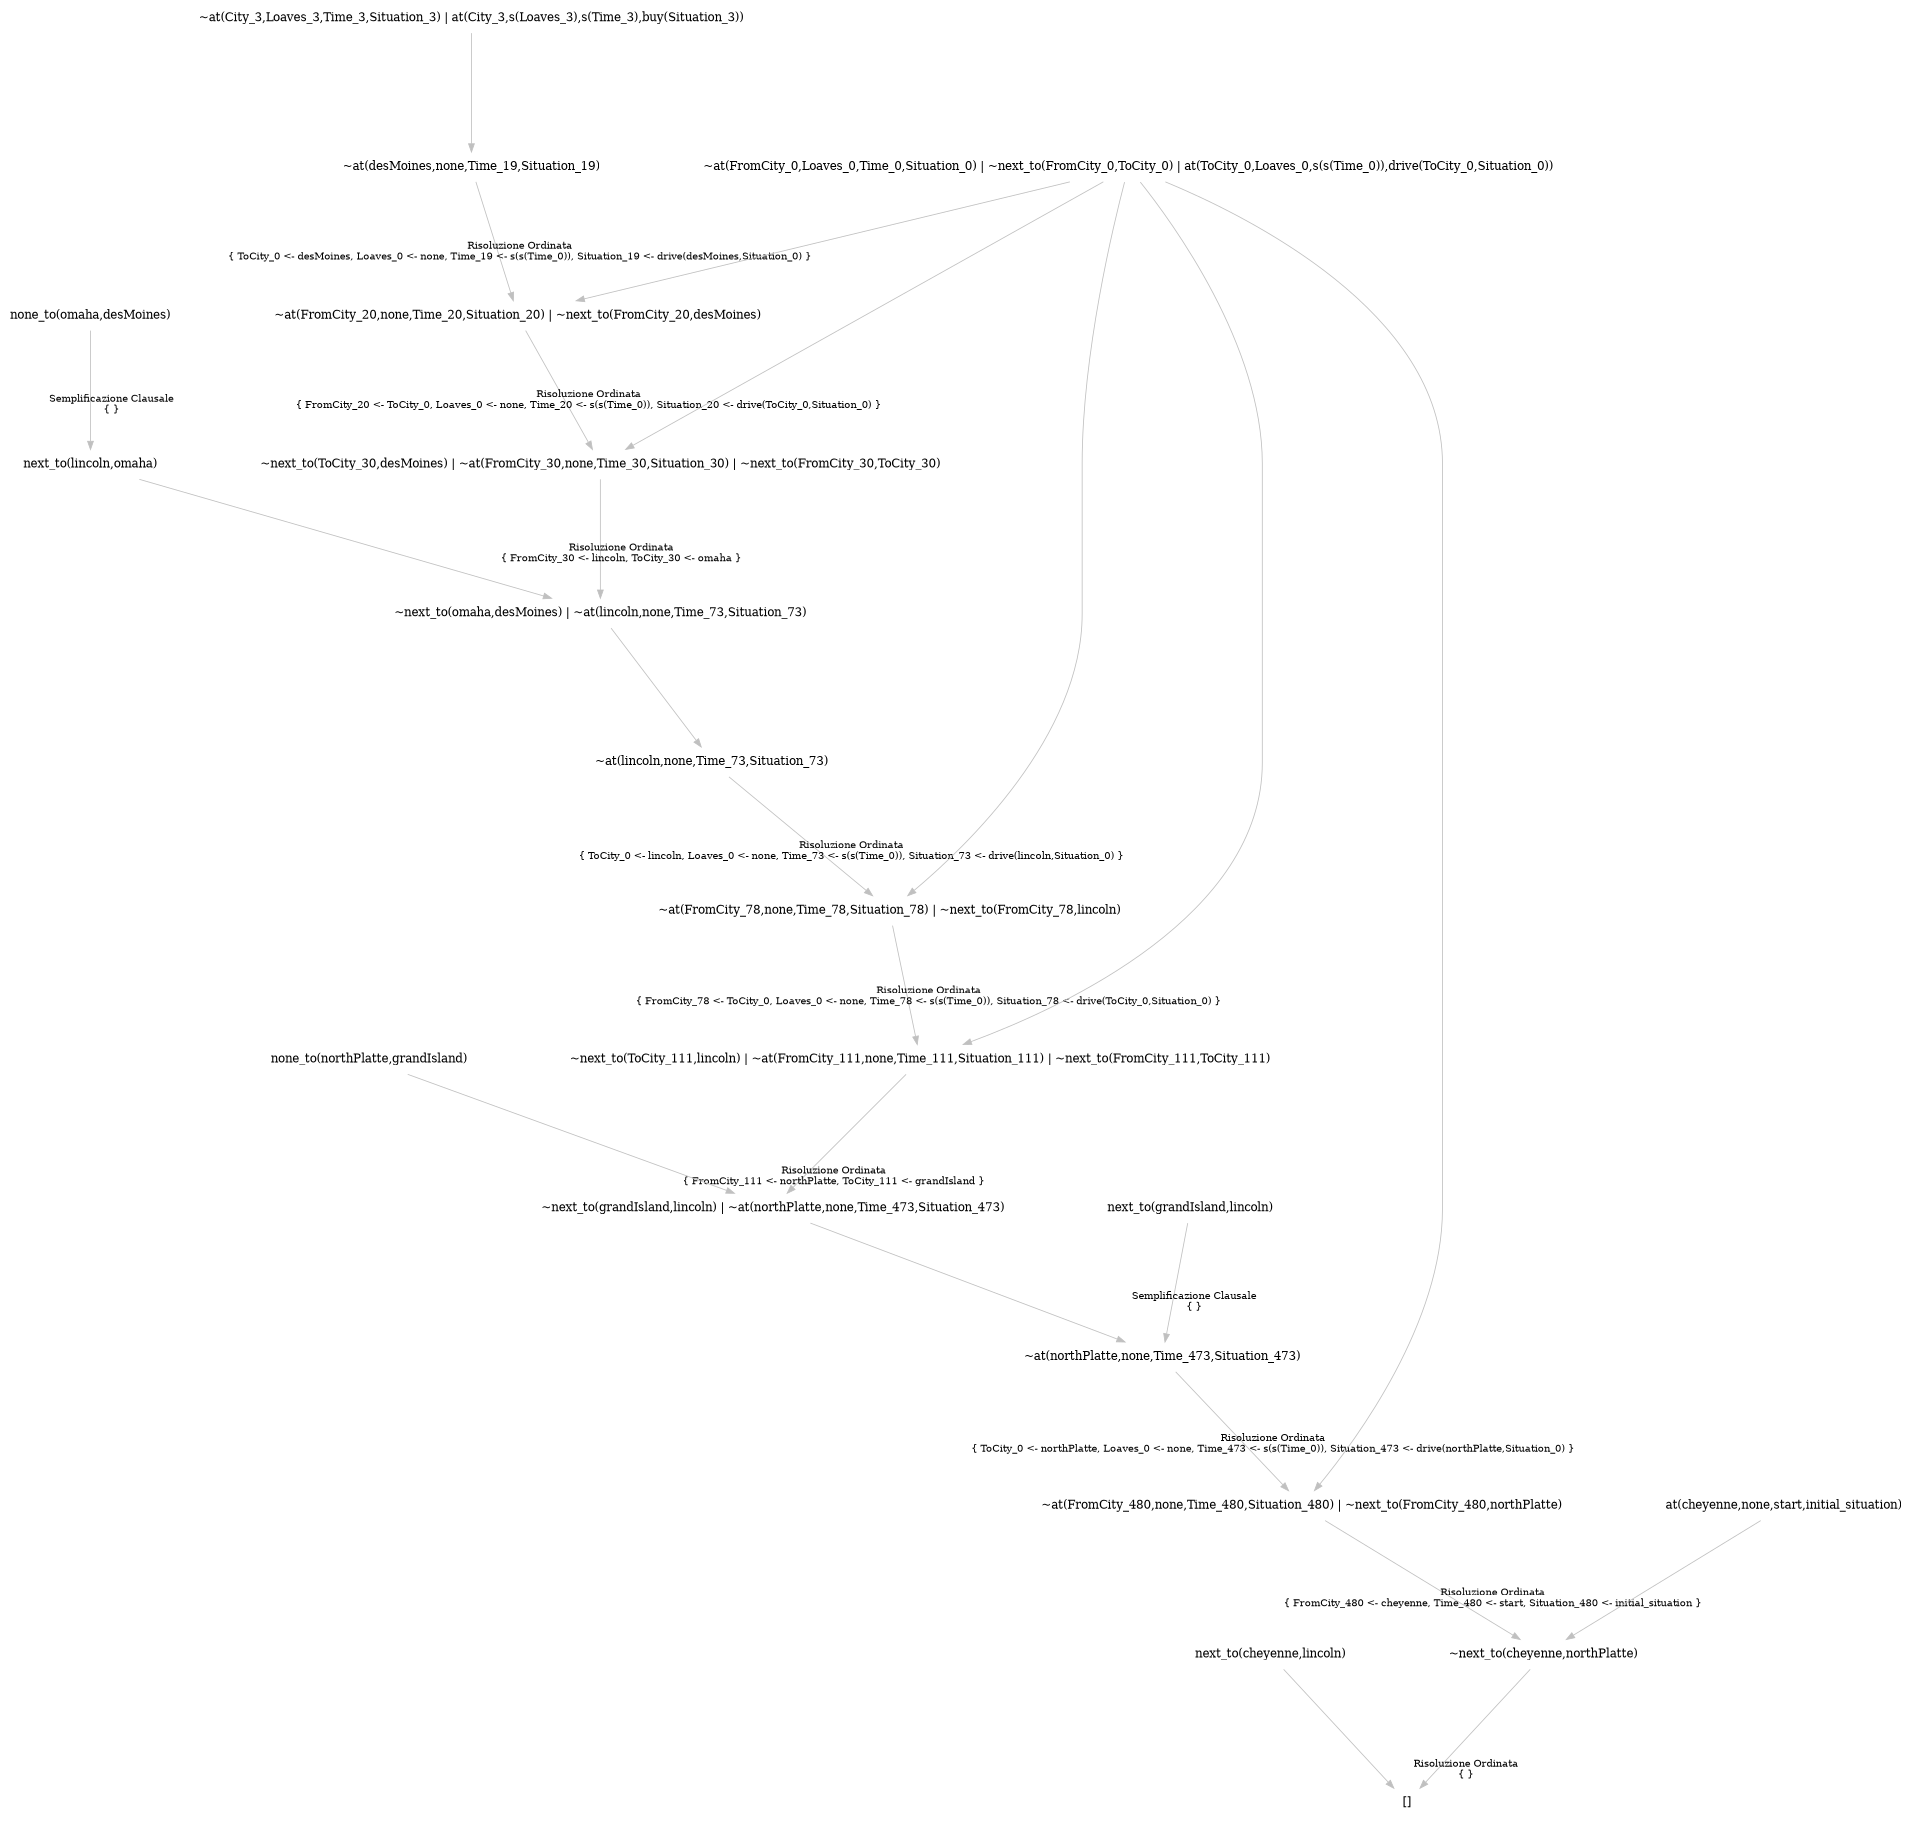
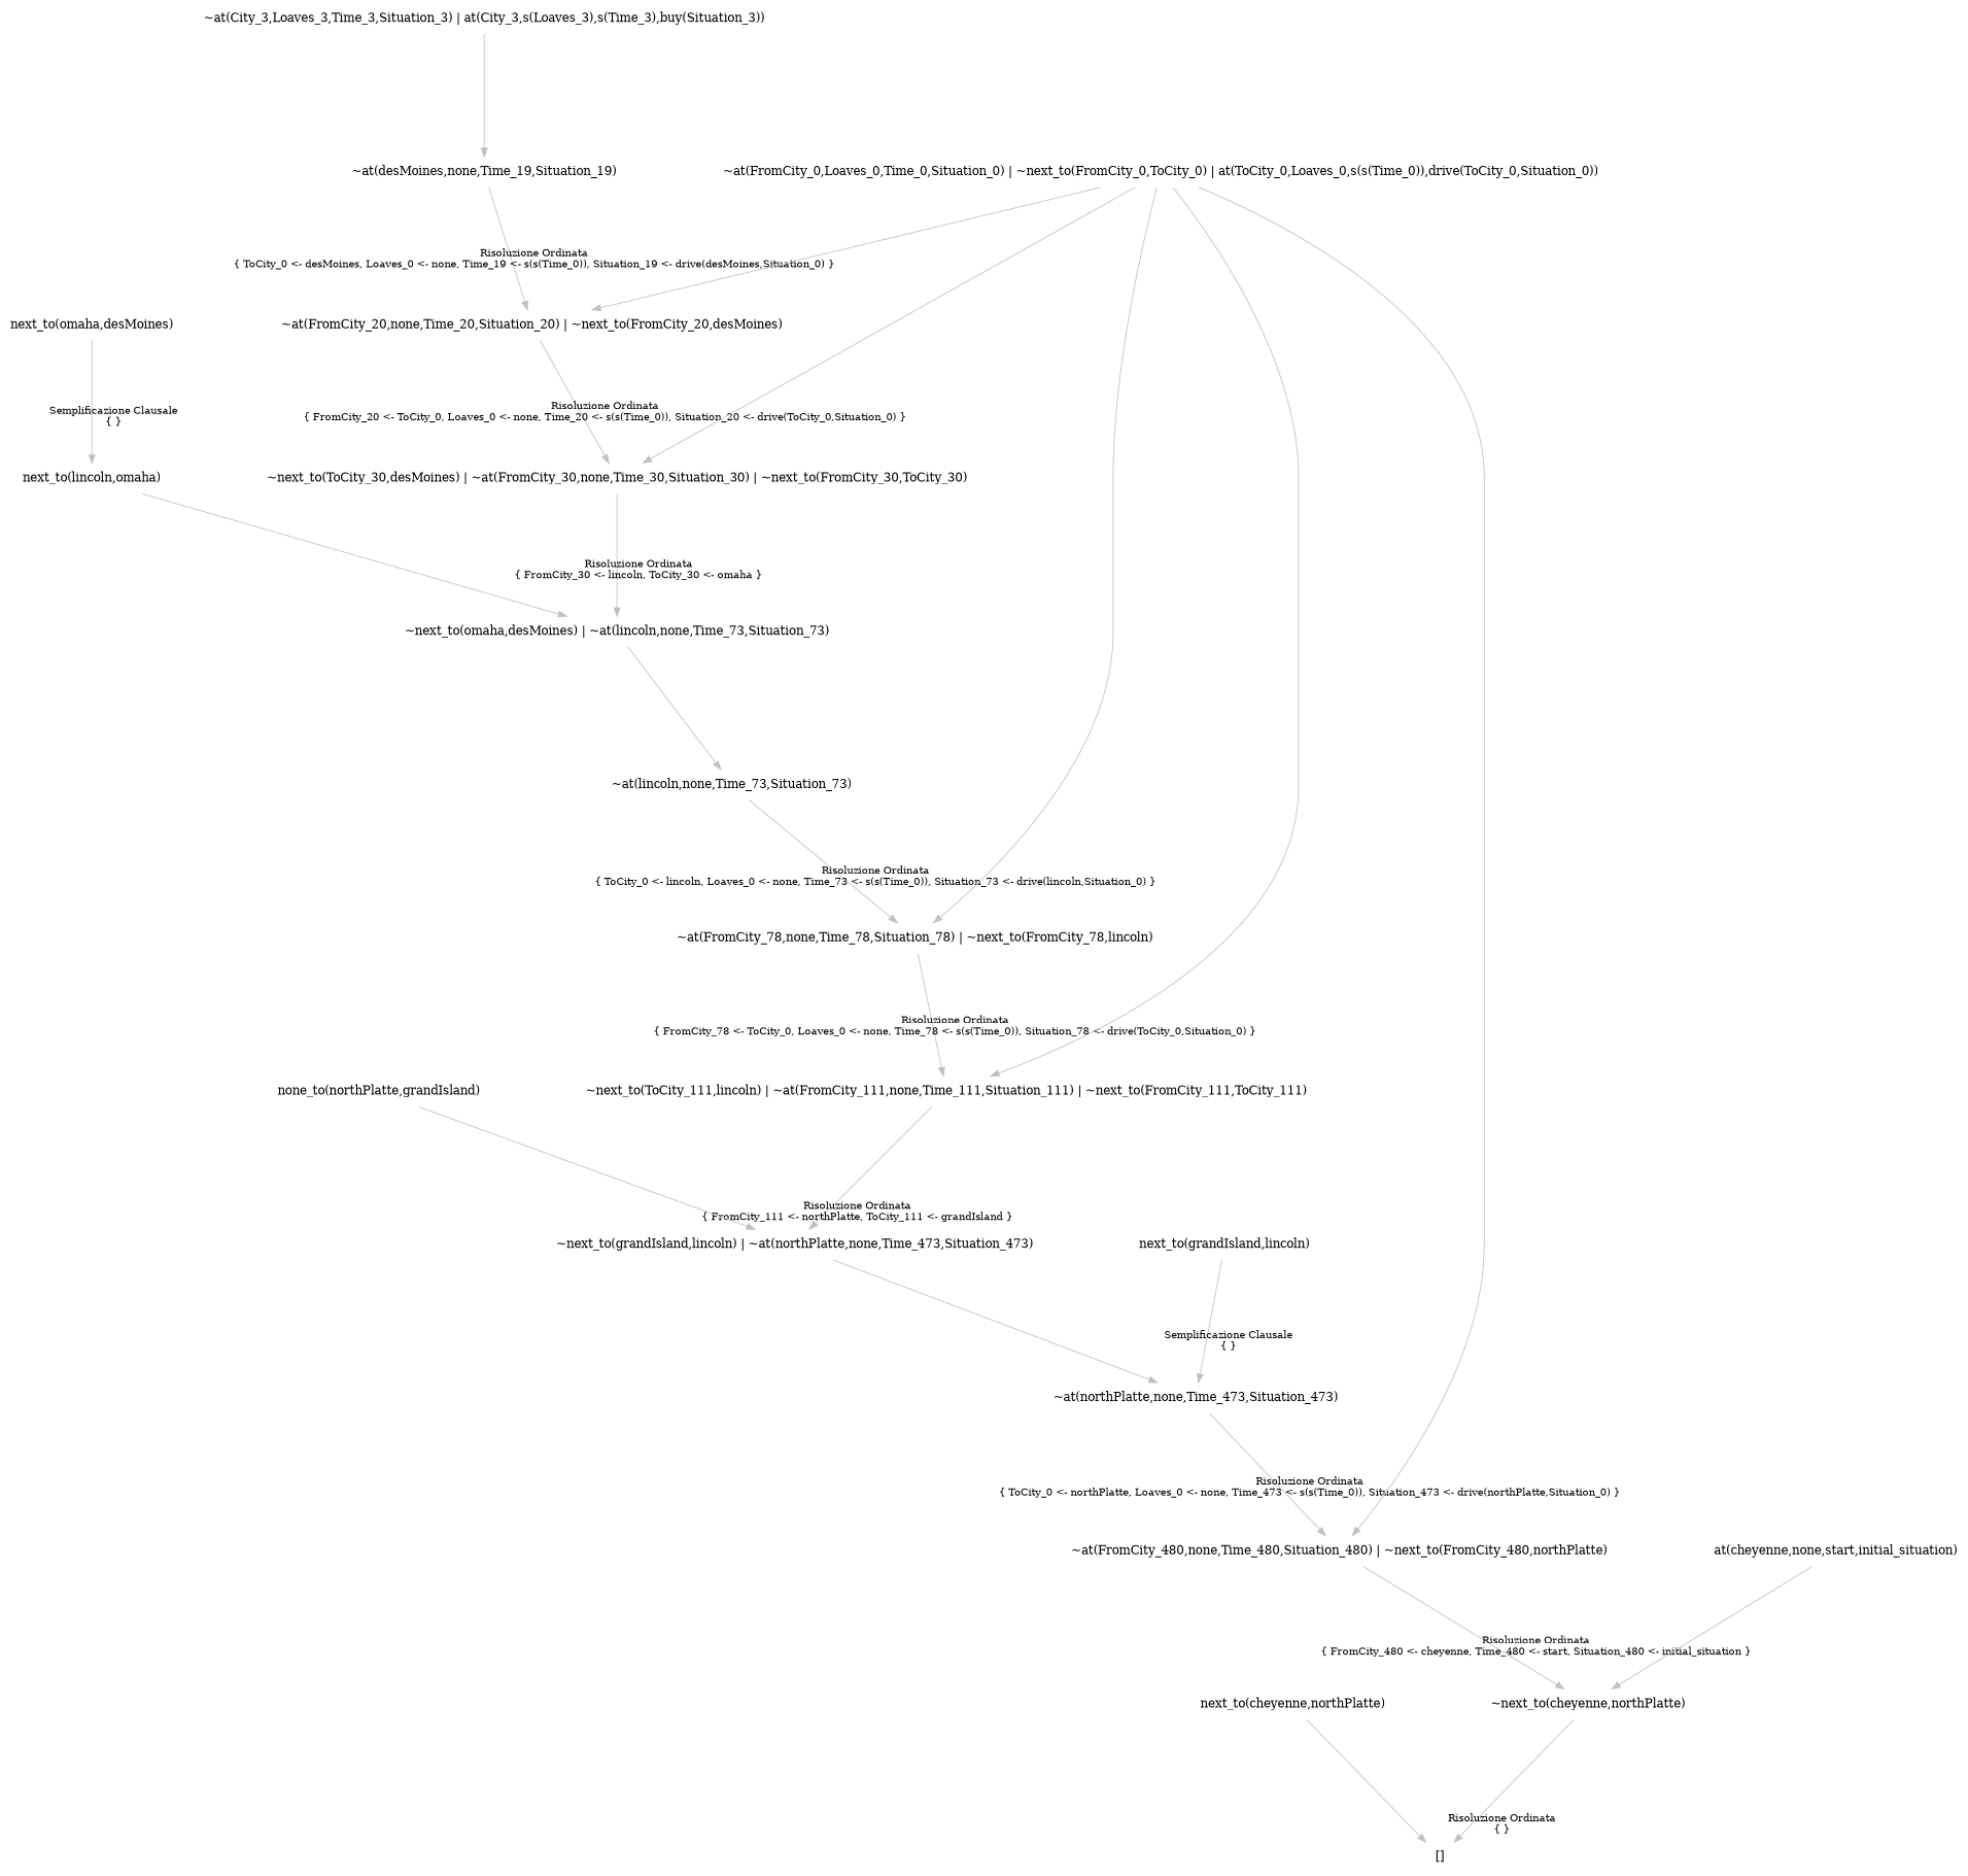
  digraph {
    nodesep=1.5
    ranksep=2
    node [shape=plaintext]
    edge [color=gray]
    "~next_to(cheyenne,northPlatte)"
    "[]"
    "~at(FromCity_480,none,Time_480,Situation_480) | ~next_to(FromCity_480,northPlatte)"
    "~at(northPlatte,none,Time_473,Situation_473)"
    "next_to(grandIsland,lincoln)"
    "~next_to(grandIsland,lincoln) | ~at(northPlatte,none,Time_473,Situation_473)"
    "~next_to(ToCity_111,lincoln) | ~at(FromCity_111,none,Time_111,Situation_111) | ~next_to(FromCity_111,ToCity_111)"
    "~at(FromCity_78,none,Time_78,Situation_78) | ~next_to(FromCity_78,lincoln)"
    "~at(lincoln,none,Time_73,Situation_73)"
-   "next_to(omaha,desMoines)" [label="none_to(omaha,desMoines)"]
+   "next_to(omaha,desMoines)"
    "next_to(lincoln,omaha)"
    "~next_to(omaha,desMoines) | ~at(lincoln,none,Time_73,Situation_73)"
    "~next_to(ToCity_30,desMoines) | ~at(FromCity_30,none,Time_30,Situation_30) | ~next_to(FromCity_30,ToCity_30)"
    "~at(FromCity_20,none,Time_20,Situation_20) | ~next_to(FromCity_20,desMoines)"
    "~at(desMoines,none,Time_19,Situation_19)"
    "~at(City_3,Loaves_3,Time_3,Situation_3) | at(City_3,s(Loaves_3),s(Time_3),buy(Situation_3))"
    "~at(FromCity_0,Loaves_0,Time_0,Situation_0) | ~next_to(FromCity_0,ToCity_0) | at(ToCity_0,Loaves_0,s(s(Time_0)),drive(ToCity_0,Situation_0))"
    n18 [label="none_to(northPlatte,grandIsland)"]
    "at(cheyenne,none,start,initial_situation)"
-   "next_to(cheyenne,northPlatte)" [label="next_to(cheyenne,lincoln)"]
+   "next_to(cheyenne,northPlatte)"
    "~next_to(cheyenne,northPlatte)" -> "[]" [headlabel="Risoluzione Ordinata\n{ }" labeldistance=6 labelfontcolor=black labelfontsize=12]
    "~at(FromCity_480,none,Time_480,Situation_480) | ~next_to(FromCity_480,northPlatte)" -> "~next_to(cheyenne,northPlatte)" [headlabel="Risoluzione Ordinata\n{ FromCity_480 <- cheyenne, Time_480 <- start, Situation_480 <- initial_situation }" labeldistance=6 labelfontcolor=black labelfontsize=12]
    "~at(northPlatte,none,Time_473,Situation_473)" -> "~at(FromCity_480,none,Time_480,Situation_480) | ~next_to(FromCity_480,northPlatte)" [headlabel="Risoluzione Ordinata\n{ ToCity_0 <- northPlatte, Loaves_0 <- none, Time_473 <- s(s(Time_0)), Situation_473 <- drive(northPlatte,Situation_0) }" labeldistance=6 labelfontcolor=black labelfontsize=12]
    "next_to(grandIsland,lincoln)" -> "~at(northPlatte,none,Time_473,Situation_473)" [headlabel="Semplificazione Clausale\n{ }" labeldistance=6 labelfontcolor=black labelfontsize=12]
    "~next_to(grandIsland,lincoln) | ~at(northPlatte,none,Time_473,Situation_473)" -> "~at(northPlatte,none,Time_473,Situation_473)"
    "~next_to(ToCity_111,lincoln) | ~at(FromCity_111,none,Time_111,Situation_111) | ~next_to(FromCity_111,ToCity_111)" -> "~next_to(grandIsland,lincoln) | ~at(northPlatte,none,Time_473,Situation_473)" [headlabel="Risoluzione Ordinata\n{ FromCity_111 <- northPlatte, ToCity_111 <- grandIsland }" labeldistance=6 labelfontcolor=black labelfontsize=12]
    "~at(FromCity_78,none,Time_78,Situation_78) | ~next_to(FromCity_78,lincoln)" -> "~next_to(ToCity_111,lincoln) | ~at(FromCity_111,none,Time_111,Situation_111) | ~next_to(FromCity_111,ToCity_111)" [headlabel="Risoluzione Ordinata\n{ FromCity_78 <- ToCity_0, Loaves_0 <- none, Time_78 <- s(s(Time_0)), Situation_78 <- drive(ToCity_0,Situation_0) }" labeldistance=6 labelfontcolor=black labelfontsize=12]
    "~at(lincoln,none,Time_73,Situation_73)" -> "~at(FromCity_78,none,Time_78,Situation_78) | ~next_to(FromCity_78,lincoln)" [headlabel="Risoluzione Ordinata\n{ ToCity_0 <- lincoln, Loaves_0 <- none, Time_73 <- s(s(Time_0)), Situation_73 <- drive(lincoln,Situation_0) }" labeldistance=6 labelfontcolor=black labelfontsize=12]
    "next_to(omaha,desMoines)" -> "next_to(lincoln,omaha)" [headlabel="Semplificazione Clausale\n{ }" labeldistance=6 labelfontcolor=black labelfontsize=12]
    "next_to(lincoln,omaha)" -> "~next_to(omaha,desMoines) | ~at(lincoln,none,Time_73,Situation_73)"
    "~next_to(omaha,desMoines) | ~at(lincoln,none,Time_73,Situation_73)" -> "~at(lincoln,none,Time_73,Situation_73)"
    "~next_to(ToCity_30,desMoines) | ~at(FromCity_30,none,Time_30,Situation_30) | ~next_to(FromCity_30,ToCity_30)" -> "~next_to(omaha,desMoines) | ~at(lincoln,none,Time_73,Situation_73)" [headlabel="Risoluzione Ordinata\n{ FromCity_30 <- lincoln, ToCity_30 <- omaha }" labeldistance=6 labelfontcolor=black labelfontsize=12]
    "~at(FromCity_20,none,Time_20,Situation_20) | ~next_to(FromCity_20,desMoines)" -> "~next_to(ToCity_30,desMoines) | ~at(FromCity_30,none,Time_30,Situation_30) | ~next_to(FromCity_30,ToCity_30)" [headlabel="Risoluzione Ordinata\n{ FromCity_20 <- ToCity_0, Loaves_0 <- none, Time_20 <- s(s(Time_0)), Situation_20 <- drive(ToCity_0,Situation_0) }" labeldistance=6 labelfontcolor=black labelfontsize=12]
    "~at(desMoines,none,Time_19,Situation_19)" -> "~at(FromCity_20,none,Time_20,Situation_20) | ~next_to(FromCity_20,desMoines)" [headlabel="Risoluzione Ordinata\n{ ToCity_0 <- desMoines, Loaves_0 <- none, Time_19 <- s(s(Time_0)), Situation_19 <- drive(desMoines,Situation_0) }" labeldistance=6 labelfontcolor=black labelfontsize=12]
    "~at(City_3,Loaves_3,Time_3,Situation_3) | at(City_3,s(Loaves_3),s(Time_3),buy(Situation_3))" -> "~at(desMoines,none,Time_19,Situation_19)"
    "~at(FromCity_0,Loaves_0,Time_0,Situation_0) | ~next_to(FromCity_0,ToCity_0) | at(ToCity_0,Loaves_0,s(s(Time_0)),drive(ToCity_0,Situation_0))" -> "~at(FromCity_480,none,Time_480,Situation_480) | ~next_to(FromCity_480,northPlatte)"
    "~at(FromCity_0,Loaves_0,Time_0,Situation_0) | ~next_to(FromCity_0,ToCity_0) | at(ToCity_0,Loaves_0,s(s(Time_0)),drive(ToCity_0,Situation_0))" -> "~next_to(ToCity_111,lincoln) | ~at(FromCity_111,none,Time_111,Situation_111) | ~next_to(FromCity_111,ToCity_111)"
    "~at(FromCity_0,Loaves_0,Time_0,Situation_0) | ~next_to(FromCity_0,ToCity_0) | at(ToCity_0,Loaves_0,s(s(Time_0)),drive(ToCity_0,Situation_0))" -> "~at(FromCity_78,none,Time_78,Situation_78) | ~next_to(FromCity_78,lincoln)"
    "~at(FromCity_0,Loaves_0,Time_0,Situation_0) | ~next_to(FromCity_0,ToCity_0) | at(ToCity_0,Loaves_0,s(s(Time_0)),drive(ToCity_0,Situation_0))" -> "~next_to(ToCity_30,desMoines) | ~at(FromCity_30,none,Time_30,Situation_30) | ~next_to(FromCity_30,ToCity_30)"
    "~at(FromCity_0,Loaves_0,Time_0,Situation_0) | ~next_to(FromCity_0,ToCity_0) | at(ToCity_0,Loaves_0,s(s(Time_0)),drive(ToCity_0,Situation_0))" -> "~at(FromCity_20,none,Time_20,Situation_20) | ~next_to(FromCity_20,desMoines)"
    n18 -> "~next_to(grandIsland,lincoln) | ~at(northPlatte,none,Time_473,Situation_473)"
    "at(cheyenne,none,start,initial_situation)" -> "~next_to(cheyenne,northPlatte)"
    "next_to(cheyenne,northPlatte)" -> "[]"
  }
